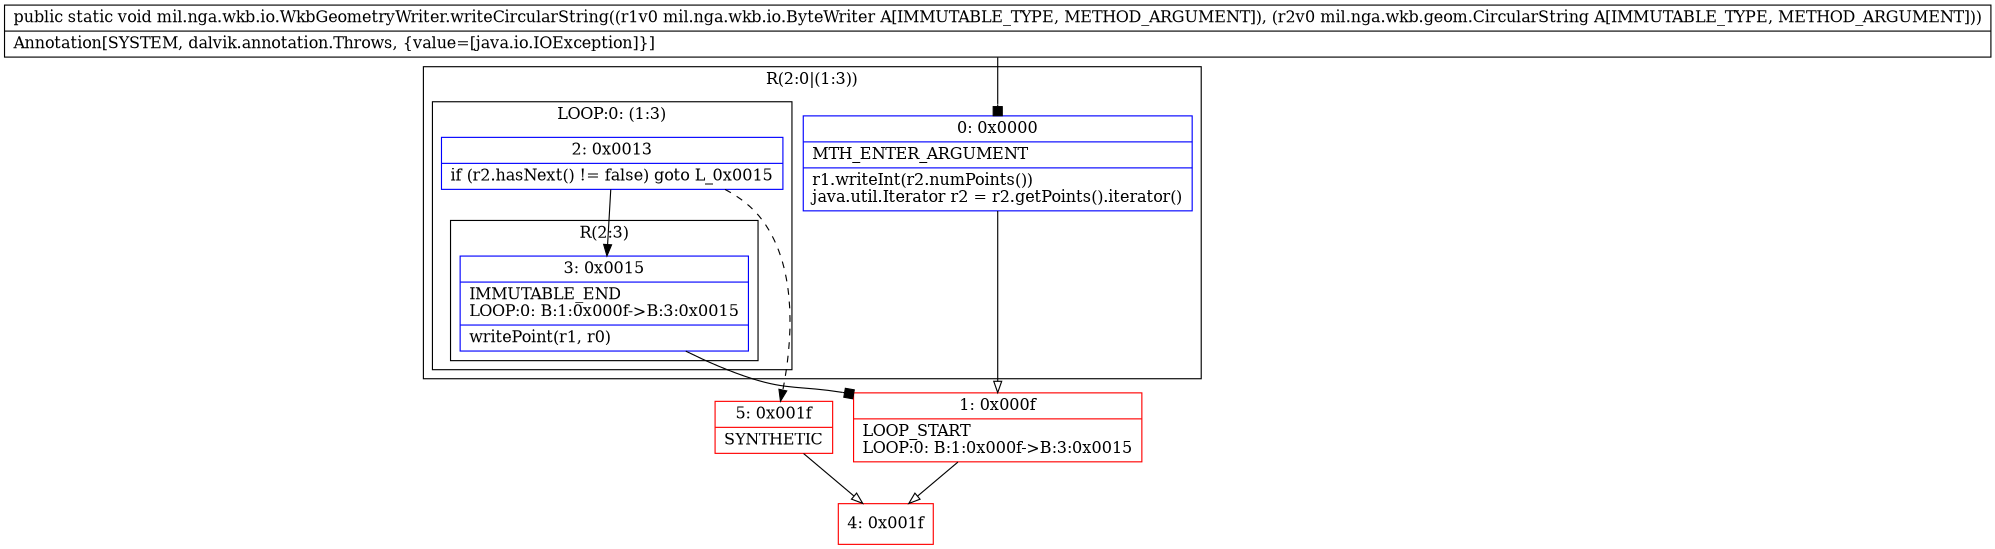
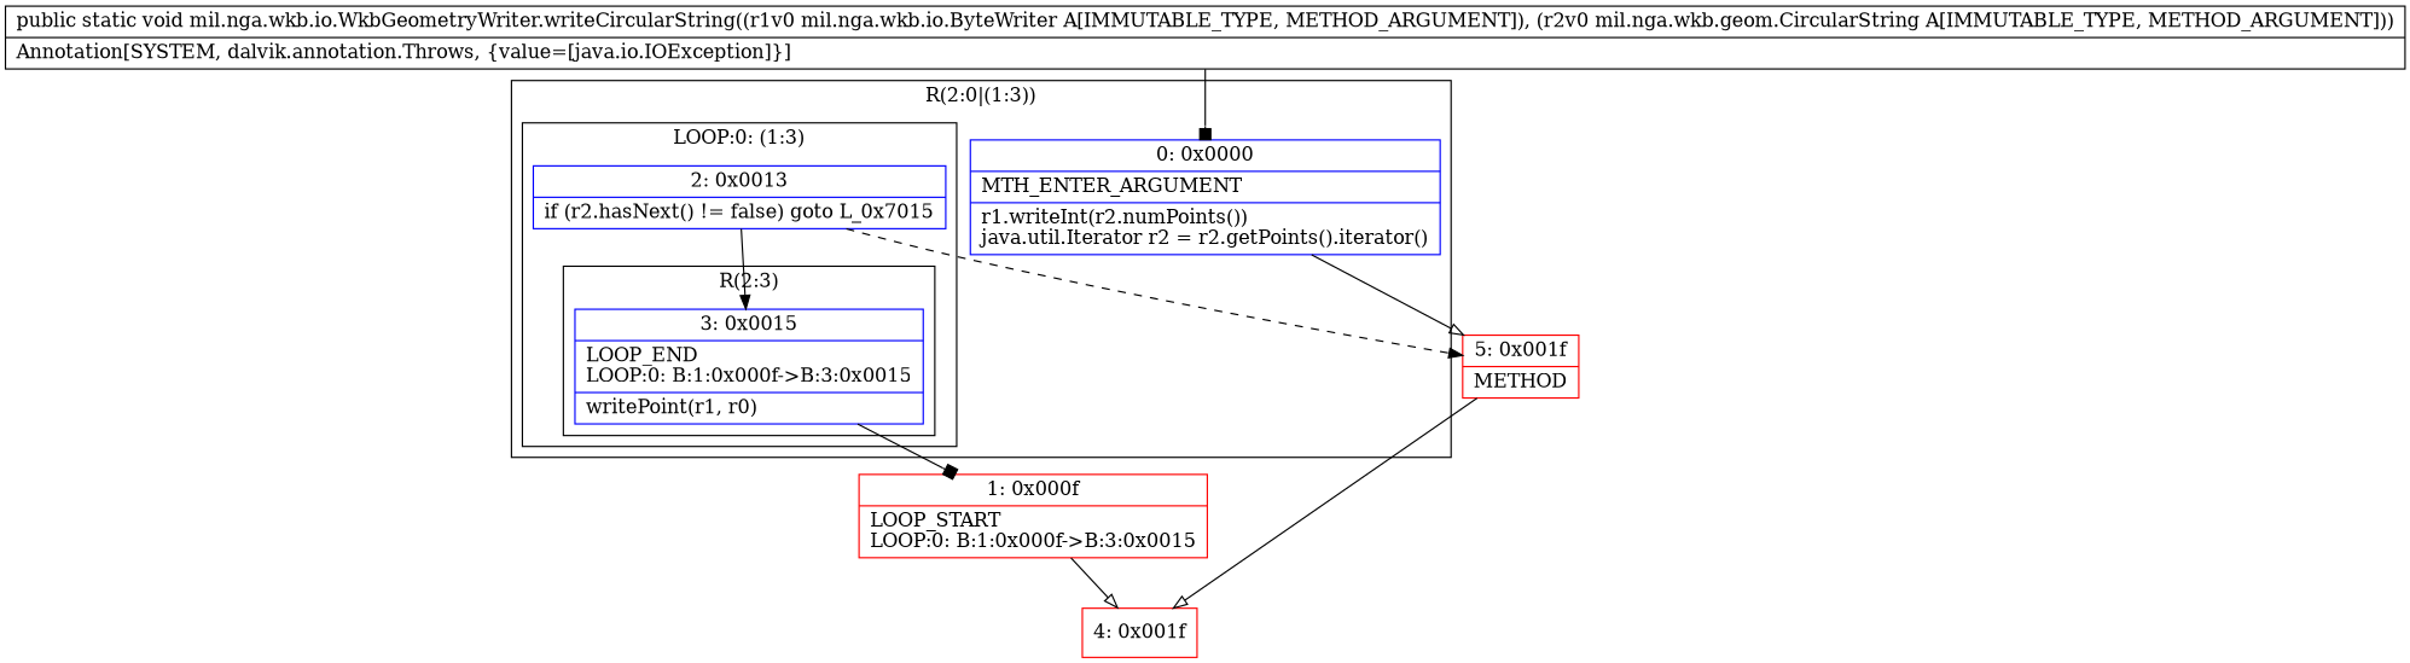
  digraph {
    node [color=blue shape=record]
    edge [arrowhead=onormal]
-   n1 [label="{3\:\ 0x0015|IMMUTABLE_END\lLOOP:0: B:1:0x000f\-\>B:3:0x0015\l|writePoint(r1, r0)\l}"]
-   n2 [label="{2\:\ 0x0013|if (r2.hasNext() != false) goto L_0x0015\l}"]
+   n1 [label="{3\:\ 0x0015|LOOP_END\lLOOP:0: B:1:0x000f\-\>B:3:0x0015\l|writePoint(r1, r0)\l}"]
+   n2 [label="{2\:\ 0x0013|if (r2.hasNext() != false) goto L_0x7015\l}"]
    n3 [label="{0\:\ 0x0000|MTH_ENTER_ARGUMENT\l|r1.writeInt(r2.numPoints())\ljava.util.Iterator r2 = r2.getPoints().iterator()\l}"]
    n4 [color=red label="{1\:\ 0x000f|LOOP_START\lLOOP:0: B:1:0x000f\-\>B:3:0x0015\l}"]
-   n5 [color=red label="{5\:\ 0x001f|SYNTHETIC\l}"]
+   n5 [color=red label="{5\:\ 0x001f|METHOD\l}"]
    n6 [color=red label="{4\:\ 0x001f}"]
    n7 [label="{public static void mil.nga.wkb.io.WkbGeometryWriter.writeCircularString((r1v0 mil.nga.wkb.io.ByteWriter A[IMMUTABLE_TYPE, METHOD_ARGUMENT]), (r2v0 mil.nga.wkb.geom.CircularString A[IMMUTABLE_TYPE, METHOD_ARGUMENT]))  | Annotation[SYSTEM, dalvik.annotation.Throws, \{value=[java.io.IOException]\}]\l}" color=""]
    subgraph cluster_1 {
      label="R(2:0|(1:3))"
      n3
      subgraph cluster_2 {
        label="LOOP:0: (1:3)"
        n2
        subgraph cluster_3 {
          label="R(2:3)"
          n1
        }
      }
    }
    n1 -> n4 [arrowhead=box]
    n2 -> n1 [arrowhead=normal]
    n2 -> n5 [arrowhead=normal style=dashed]
-   n3 -> n4
+   n3 -> n5
    n4 -> n6
    n5 -> n6
    n7 -> n3 [arrowhead=box]
  }
